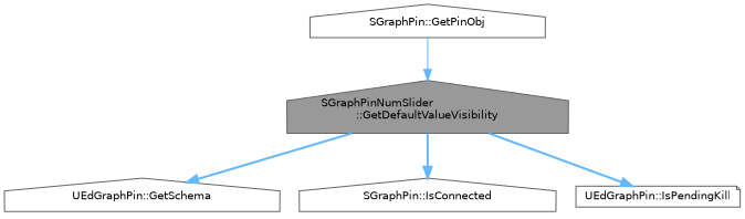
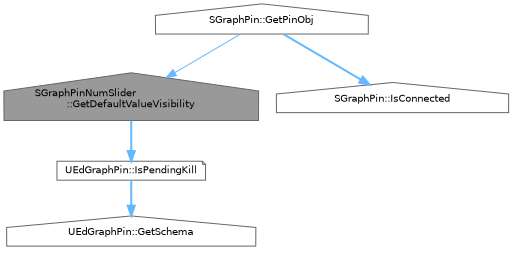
  digraph {
    rankdir=TB
    node [color=grey40 fillcolor=white fontname=Helvetica fontsize=10 shape=house style=filled]
    edge [color=steelblue1 fontname=Helvetica fontsize=10 labelfontname=Helvetica labelfontsize=10 style=bold]
    n1 [color=gray40 fillcolor=grey60 fontcolor=black height=0.2 label="SGraphPinNumSlider\l::GetDefaultValueVisibility" width=0.4]
    n2 [height=0.2 label="UEdGraphPin::GetSchema" width=0.4]
    n3 [height=0.2 label="SGraphPin::IsConnected" width=0.4]
    n4 [height=0.2 label="UEdGraphPin::IsPendingKill" shape=note width=0.4]
    n5 [height=0.2 label="SGraphPin::GetPinObj" width=0.4]
-   n1 -> n2
-   n1 -> n3
+   n4 -> n2
+   n5 -> n3
    n1 -> n4
    n5 -> n1 [style=solid]
  }
